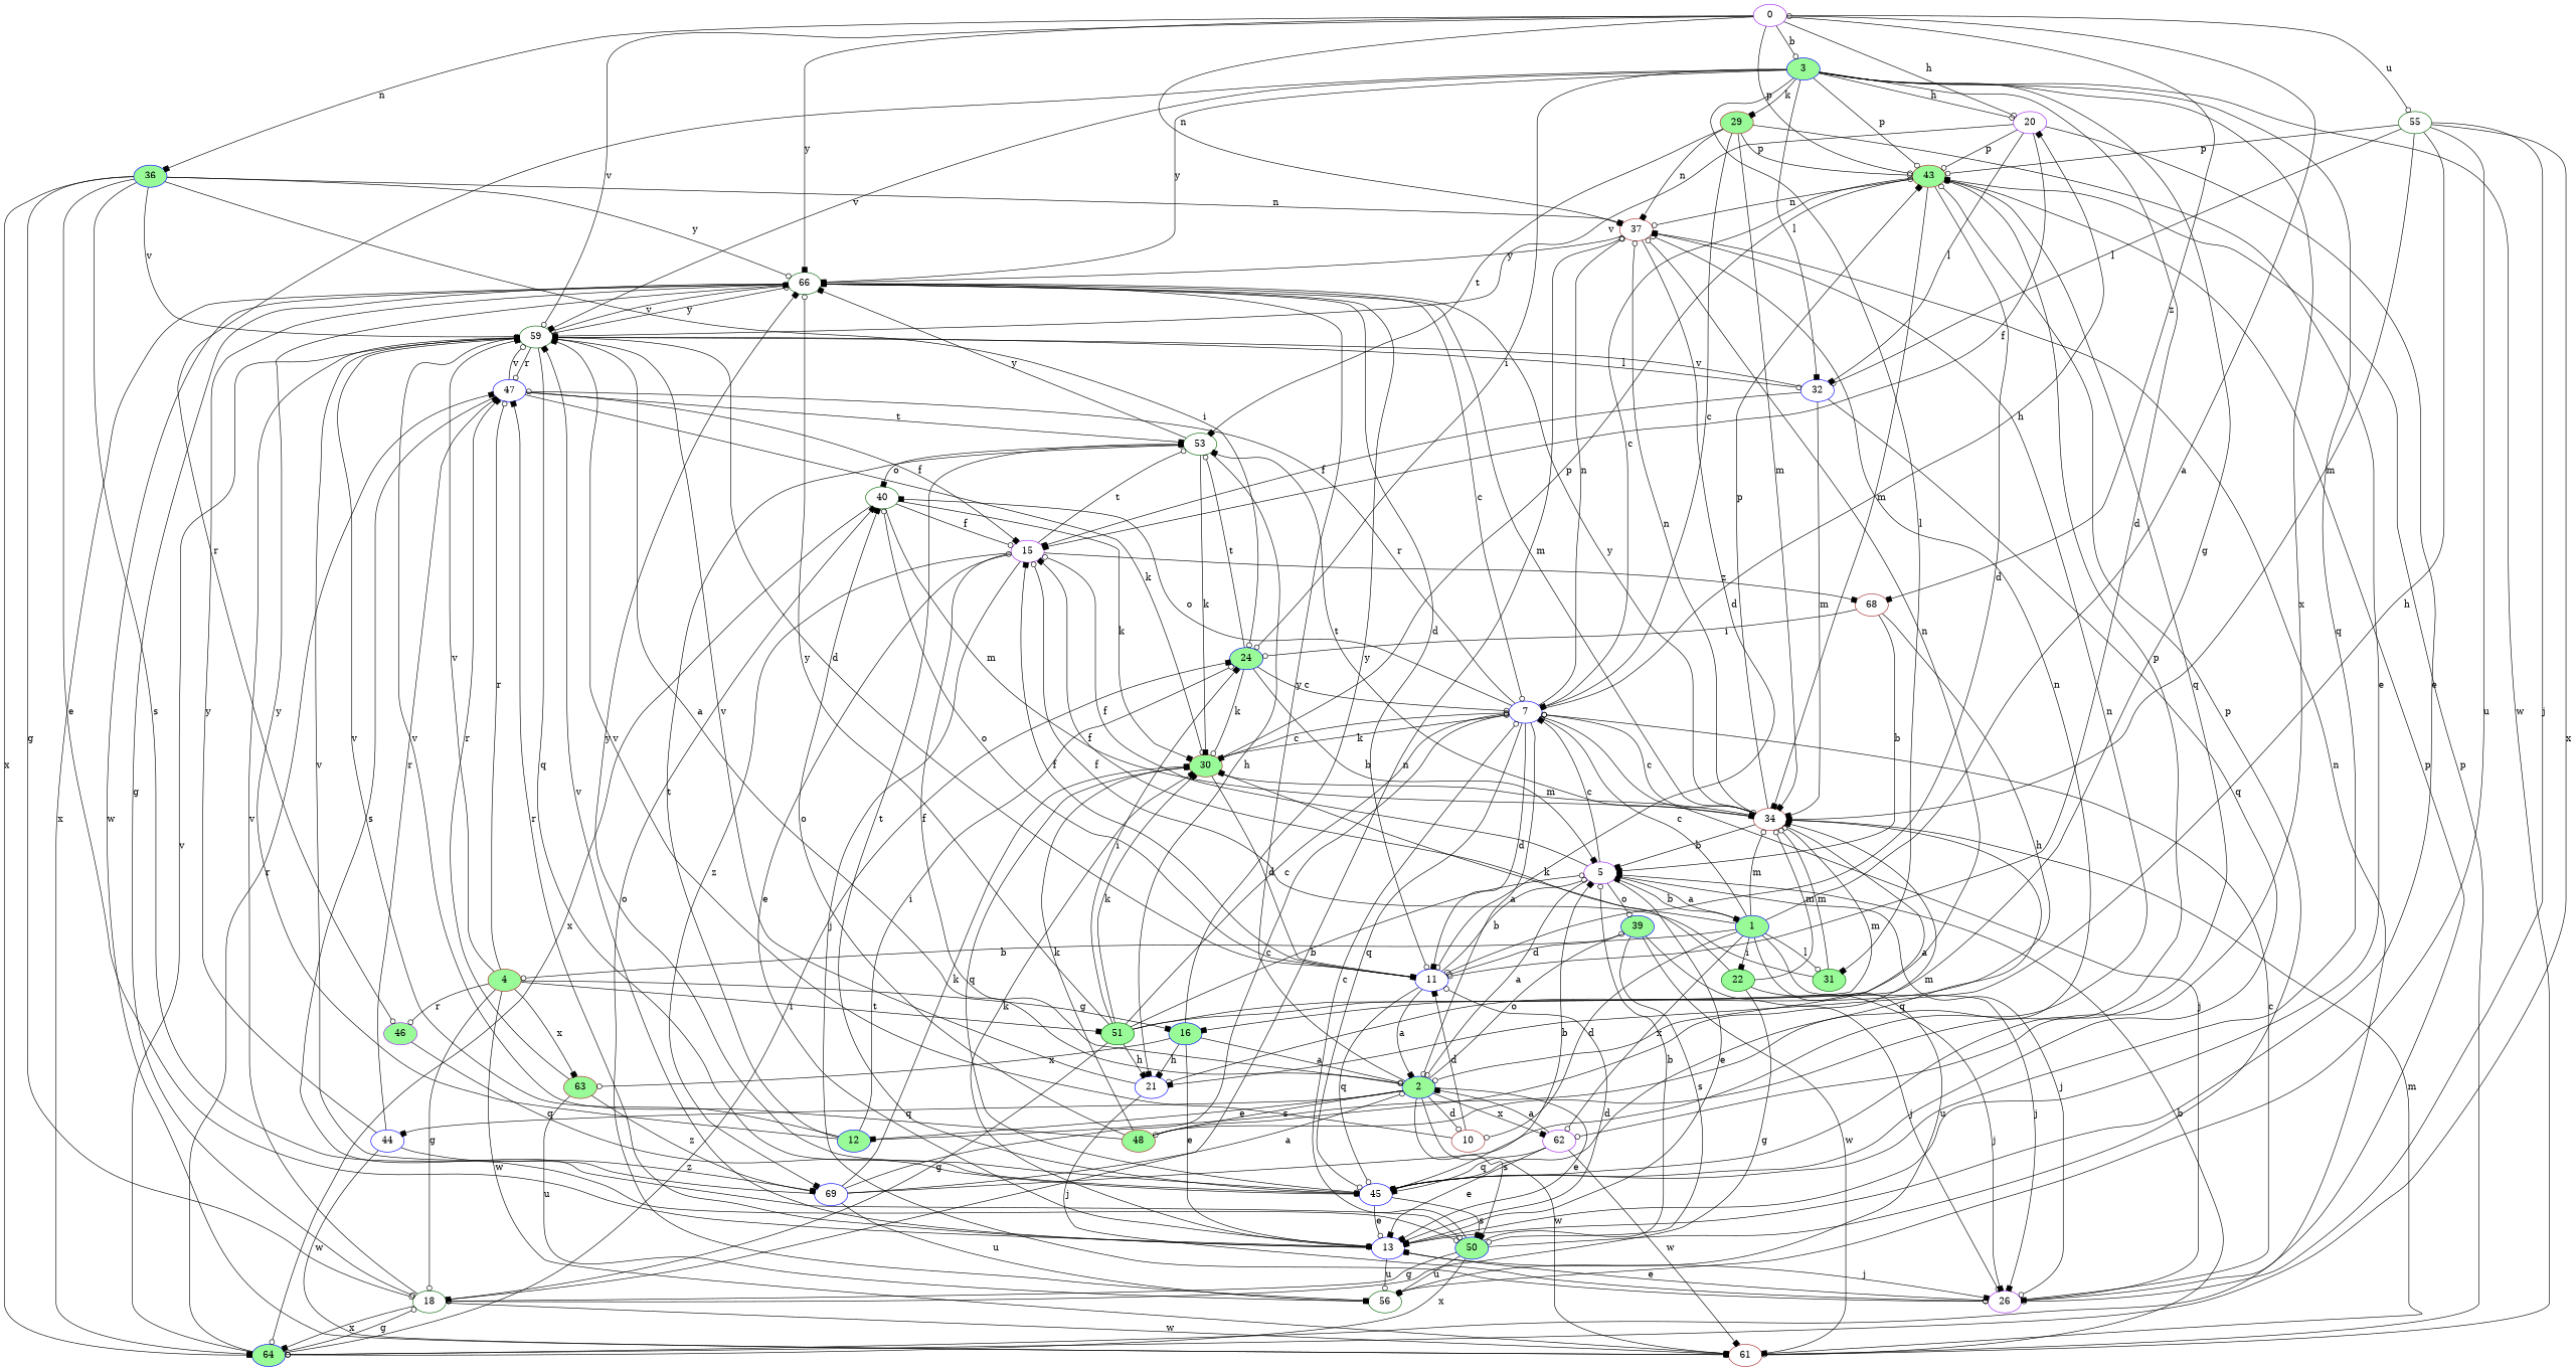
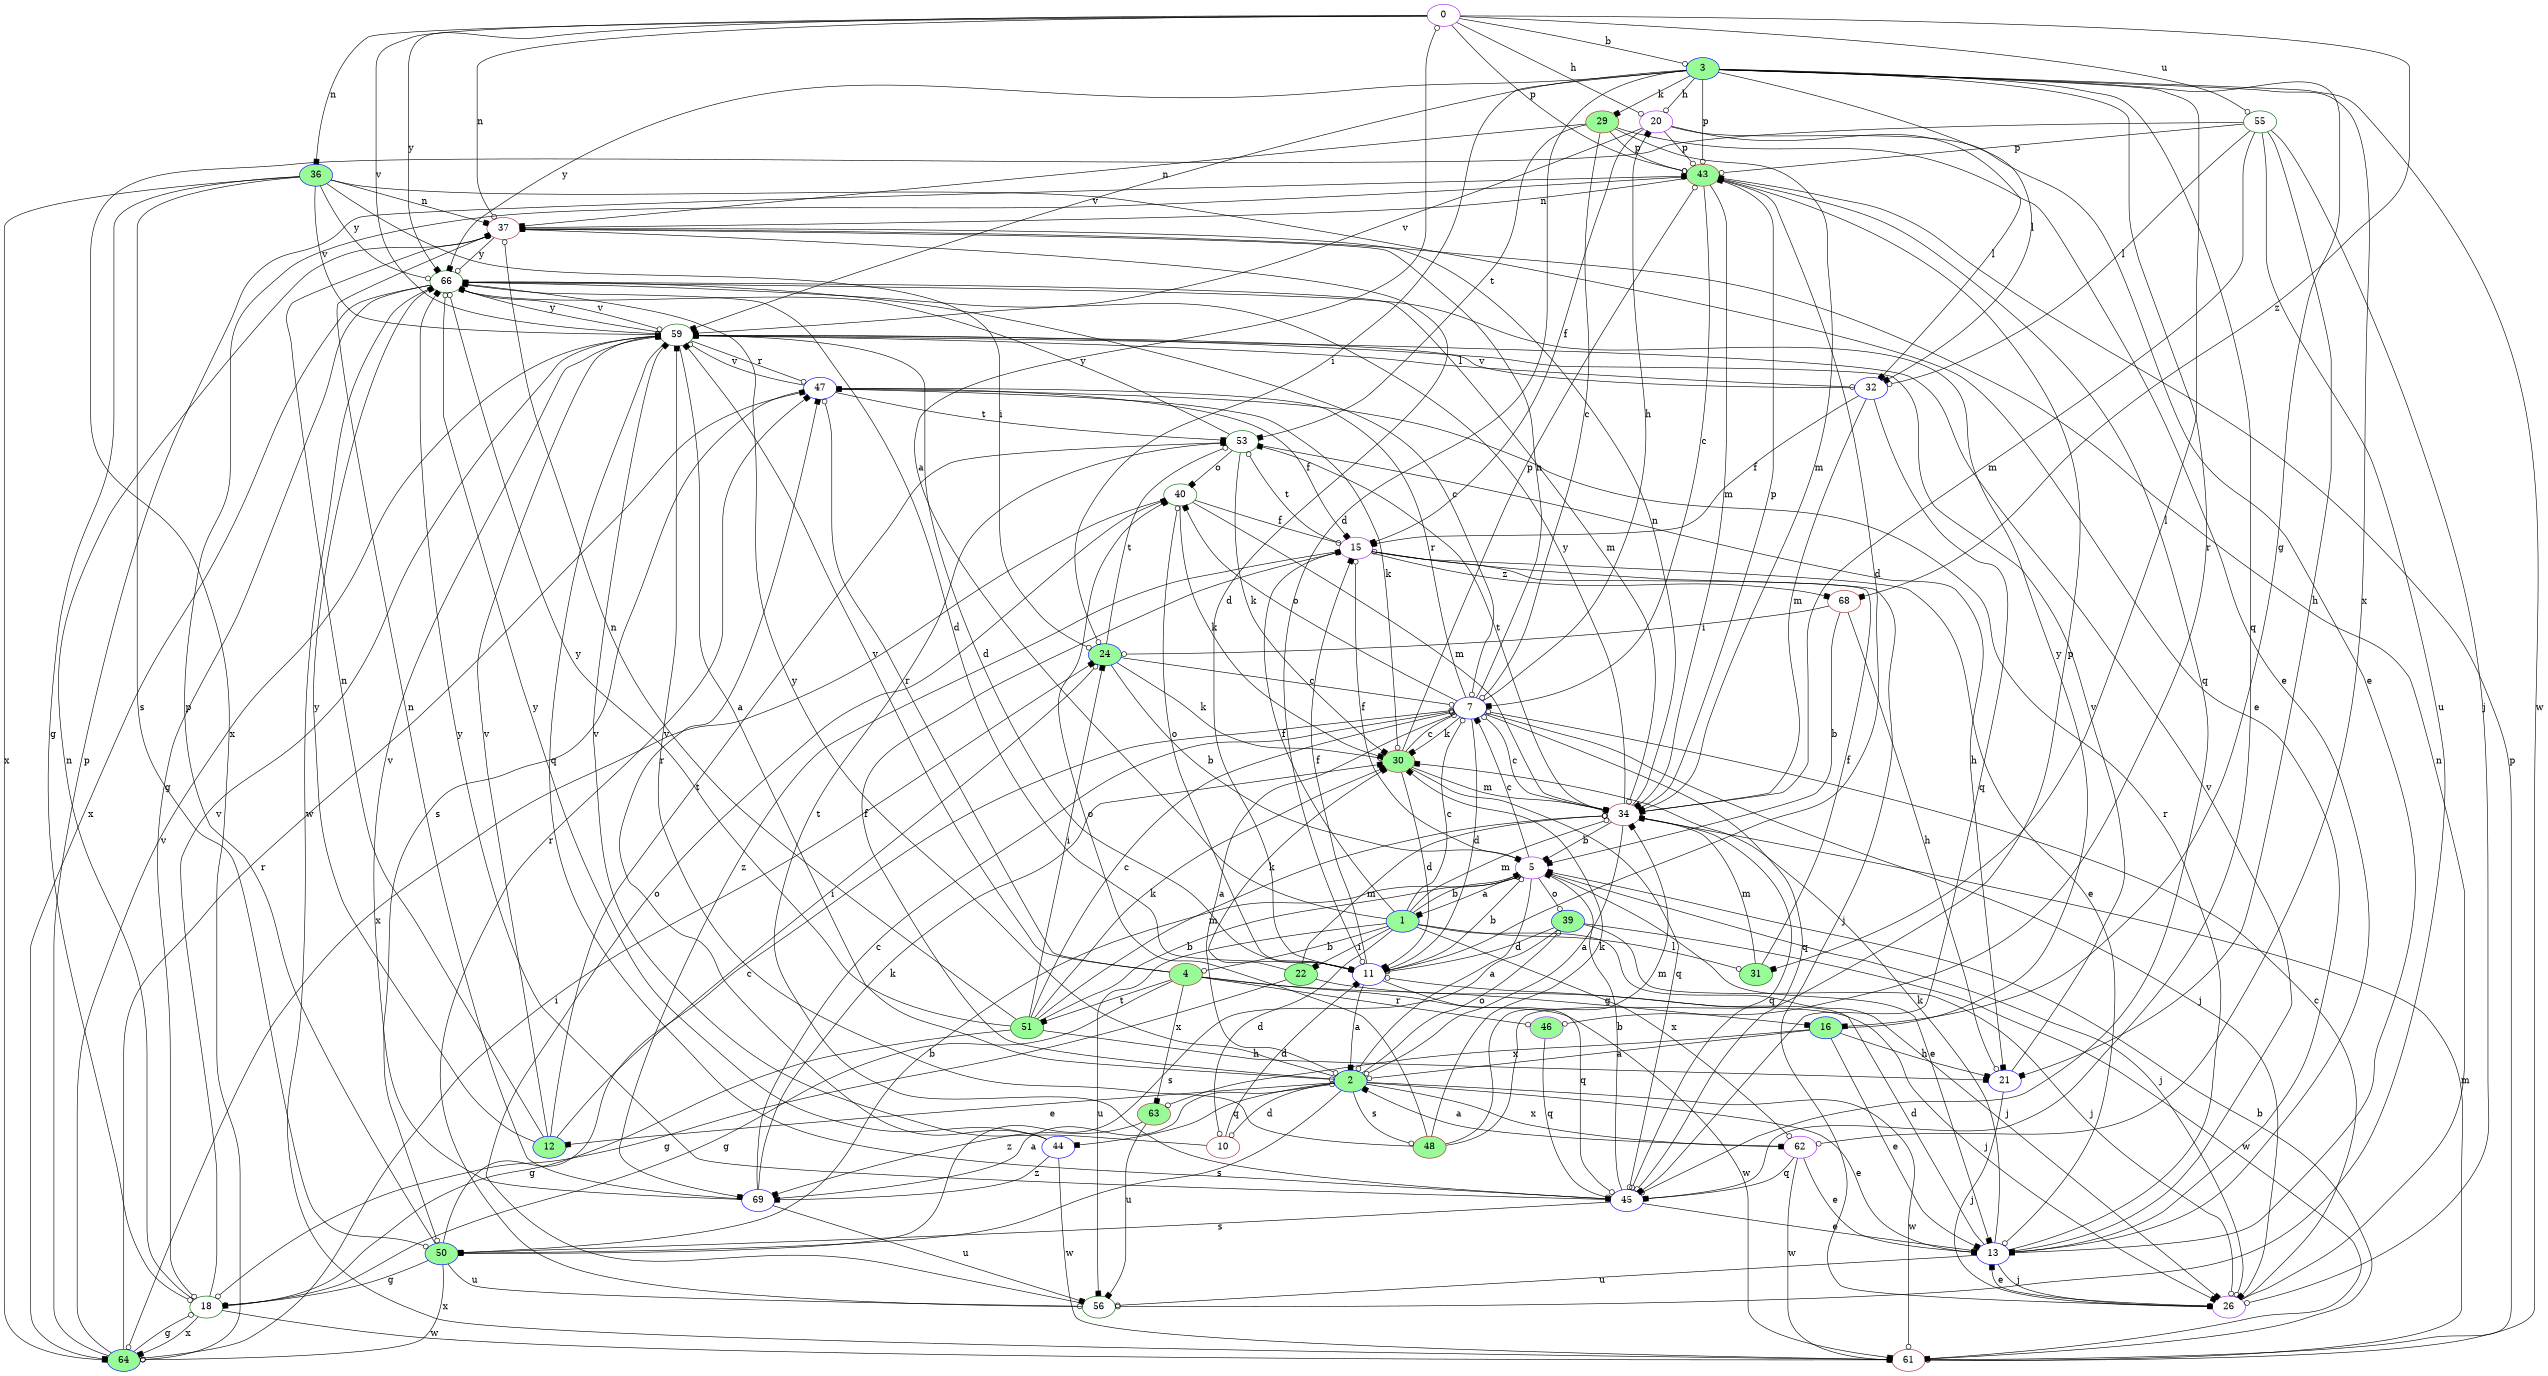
  strict digraph {
    node [color=blue fillcolor=white style=filled]
    edge [arrowhead=odot]
    0 [color=purple]
    3 [fillcolor=palegreen]
    20 [color=purple]
    36 [fillcolor=palegreen]
    37 [color=brown]
    43 [color=brown fillcolor=palegreen]
    55 [color=darkgreen]
    59 [color=darkgreen]
    66 [color=darkgreen]
    68 [color=brown]
    31 [color=darkgreen fillcolor=palegreen]
    62 [color=purple]
    61 [color=brown]
    11
    16 [fillcolor=palegreen]
    24 [fillcolor=palegreen]
    29 [color=brown fillcolor=palegreen]
    32
    45
    46 [color=purple fillcolor=palegreen]
    15 [color=purple]
    13
    50 [fillcolor=palegreen]
    18 [color=darkgreen]
    64 [fillcolor=palegreen]
    7
    34 [color=brown]
    26 [color=purple]
    56 [color=darkgreen]
    21
    2 [fillcolor=palegreen]
    47
    5 [color=purple]
    1 [fillcolor=palegreen]
    4 [color=brown fillcolor=palegreen]
    10 [color=brown]
    22 [color=darkgreen fillcolor=palegreen]
    51 [color=darkgreen fillcolor=palegreen]
    63 [color=brown fillcolor=palegreen]
    39 [fillcolor=palegreen]
    30 [color=brown fillcolor=palegreen]
    40 [color=darkgreen]
    53 [color=darkgreen]
    69
    12 [fillcolor=palegreen]
    44
    48 [color=brown fillcolor=palegreen]
    0 -> 3 [label=b]
    0 -> 20 [label=h]
    0 -> 36 [arrowhead=box label=n]
    0 -> 37 [label=n]
    0 -> 43 [label=p]
    0 -> 55 [label=u]
    0 -> 59 [label=v]
    0 -> 66 [arrowhead=box label=y]
    0 -> 68 [arrowhead=box label=z]
    3 -> 20 [label=h]
    3 -> 43 [label=p]
    3 -> 59 [arrowhead=box label=v]
    3 -> 66 [arrowhead=box label=y]
    3 -> 31 [arrowhead=box label=l]
    3 -> 62 [label=x]
    3 -> 61 [label=w]
    3 -> 11 [label=d]
    3 -> 16 [arrowhead=box label=g]
    3 -> 24 [label=i]
    3 -> 29 [arrowhead=box label=k]
    3 -> 32 [arrowhead=box label=l]
    3 -> 45 [label=q]
    3 -> 46 [label=r]
    20 -> 43 [label=p]
    20 -> 59 [arrowhead=box label=v]
    20 -> 32 [arrowhead=box label=l]
    20 -> 15 [arrowhead=box label=f]
    20 -> 13 [arrowhead=box label=e]
    36 -> 37 [arrowhead=box label=n]
    36 -> 59 [label=v]
    36 -> 66 [label=y]
    36 -> 24 [label=i]
    36 -> 13 [label=e]
    36 -> 50 [label=s]
    36 -> 18 [label=g]
    36 -> 64 [arrowhead=box label=x]
    37 -> 66 [label=y]
    37 -> 11 [label=d]
    43 -> 37 [label=n]
    43 -> 11 [label=d]
    43 -> 45 [label=q]
    43 -> 7 [arrowhead=box label=c]
    43 -> 34 [arrowhead=box label=m]
    55 -> 43 [label=p]
    55 -> 32 [label=l]
    55 -> 64 [label=x]
    55 -> 34 [arrowhead=box label=m]
    55 -> 26 [label=j]
    55 -> 56 [label=u]
    55 -> 21 [arrowhead=box label=h]
    59 -> 66 [label=y]
    59 -> 11 [arrowhead=box label=d]
    59 -> 32 [label=l]
    59 -> 45 [arrowhead=box label=q]
    59 -> 2 [label=a]
    59 -> 47 [label=r]
    66 -> 59 [label=v]
    66 -> 61 [arrowhead=box label=w]
    66 -> 11 [label=d]
    66 -> 18 [label=g]
    66 -> 64 [arrowhead=box label=x]
    66 -> 7 [label=c]
    66 -> 34 [label=m]
    68 -> 24 [label=i]
    68 -> 21 [label=h]
    68 -> 5 [arrowhead=box label=b]
    31 -> 15 [label=f]
    31 -> 34 [label=m]
    62 -> 61 [arrowhead=box label=w]
    62 -> 45 [arrowhead=box label=q]
    62 -> 13 [arrowhead=box label=e]
    62 -> 2 [arrowhead=box label=a]
    61 -> 43 [arrowhead=box label=p]
    61 -> 34 [arrowhead=box label=m]
    61 -> 5 [arrowhead=box label=b]
    11 -> 45 [label=q]
    11 -> 15 [arrowhead=box label=f]
    11 -> 2 [arrowhead=box label=a]
    11 -> 5 [label=b]
    11 -> 40 [label=o]
    16 -> 66 [arrowhead=box label=y]
    16 -> 13 [arrowhead=box label=e]
    16 -> 21 [arrowhead=box label=h]
    16 -> 2 [label=a]
    16 -> 63 [label=x]
    24 -> 7 [label=c]
    24 -> 5 [arrowhead=box label=b]
    24 -> 30 [label=k]
    24 -> 53 [label=t]
    29 -> 37 [arrowhead=box label=n]
    29 -> 43 [label=p]
    29 -> 13 [arrowhead=box label=e]
    29 -> 7 [label=c]
    29 -> 34 [arrowhead=box label=m]
    29 -> 53 [arrowhead=box label=t]
    32 -> 59 [arrowhead=box label=v]
    32 -> 45 [arrowhead=box label=q]
    32 -> 15 [arrowhead=box label=f]
    32 -> 34 [arrowhead=box label=m]
    45 -> 66 [arrowhead=box label=y]
    45 -> 13 [label=e]
    45 -> 50 [arrowhead=box label=s]
    45 -> 5 [arrowhead=box label=b]
    45 -> 53 [arrowhead=box label=t]
    46 -> 45 [label=q]
    15 -> 68 [arrowhead=box label=z]
    15 -> 13 [label=e]
    15 -> 26 [label=j]
    15 -> 53 [label=t]
    15 -> 69 [arrowhead=box label=z]
    13 -> 59 [arrowhead=box label=v]
    13 -> 11 [label=d]
    13 -> 26 [arrowhead=box label=j]
    13 -> 56 [label=u]
    13 -> 47 [arrowhead=box label=r]
    13 -> 30 [arrowhead=box label=k]
    50 -> 43 [label=p]
    50 -> 18 [label=g]
    50 -> 64 [label=x]
    50 -> 7 [label=c]
    50 -> 56 [label=u]
    50 -> 5 [label=b]
    18 -> 37 [label=n]
    18 -> 59 [arrowhead=box label=v]
    18 -> 61 [label=w]
    18 -> 64 [arrowhead=box label=x]
    64 -> 43 [arrowhead=box label=p]
    64 -> 59 [label=v]
    64 -> 24 [arrowhead=box label=i]
    64 -> 18 [label=g]
    64 -> 47 [arrowhead=box label=r]
    7 -> 20 [arrowhead=box label=h]
    7 -> 37 [label=n]
    7 -> 11 [arrowhead=box label=d]
    7 -> 45 [label=q]
    7 -> 26 [arrowhead=box label=j]
    7 -> 2 [label=a]
    7 -> 47 [label=r]
    7 -> 30 [arrowhead=box label=k]
    7 -> 40 [arrowhead=box label=o]
    34 -> 37 [label=n]
    34 -> 43 [arrowhead=box label=p]
    34 -> 66 [arrowhead=box label=y]
    34 -> 45 [label=q]
    34 -> 7 [label=c]
    34 -> 2 [label=a]
    34 -> 5 [arrowhead=box label=b]
    34 -> 53 [arrowhead=box label=t]
    26 -> 37 [arrowhead=box label=n]
    26 -> 13 [arrowhead=box label=e]
    26 -> 7 [label=c]
-   63 -> 47 [arrowhead=box label=r]
+   56 -> 47 [arrowhead=box label=r]
    56 -> 40 [arrowhead=box label=o]
    21 -> 59 [arrowhead=box label=v]
    21 -> 26 [label=j]
    2 -> 66 [arrowhead=box label=y]
    2 -> 62 [arrowhead=box label=x]
    2 -> 61 [label=w]
    2 -> 15 [label=f]
    2 -> 13 [arrowhead=box label=e]
    2 -> 50 [arrowhead=box label=s]
    2 -> 10 [label=d]
    2 -> 39 [label=o]
    2 -> 12 [arrowhead=box label=e]
    2 -> 44 [arrowhead=box label=q]
    2 -> 48 [label=s]
    47 -> 59 [label=v]
    47 -> 15 [arrowhead=box label=f]
    47 -> 50 [label=s]
    47 -> 30 [label=k]
    47 -> 53 [arrowhead=box label=t]
    5 -> 15 [label=f]
    5 -> 13 [arrowhead=box label=e]
    5 -> 7 [arrowhead=box label=c]
    5 -> 26 [label=j]
    5 -> 2 [label=a]
    5 -> 1 [arrowhead=box label=a]
    5 -> 39 [label=o]
    1 -> 0 [label=a]
    1 -> 31 [label=l]
    1 -> 62 [label=x]
    1 -> 15 [arrowhead=box label=f]
    1 -> 7 [label=c]
    1 -> 34 [label=m]
    1 -> 26 [arrowhead=box label=j]
    1 -> 56 [arrowhead=box label=u]
    1 -> 5 [arrowhead=box label=b]
    1 -> 4 [label=b]
    1 -> 10 [label=d]
    1 -> 22 [arrowhead=box label=i]
    4 -> 59 [arrowhead=box label=v]
    4 -> 61 [arrowhead=box label=w]
    4 -> 16 [arrowhead=box label=g]
    4 -> 46 [label=r]
    4 -> 18 [label=g]
    4 -> 47 [label=r]
    4 -> 51 [arrowhead=box label=t]
    4 -> 63 [arrowhead=box label=x]
    10 -> 59 [arrowhead=box label=v]
    10 -> 11 [arrowhead=box label=d]
    22 -> 18 [label=g]
    22 -> 34 [label=m]
    22 -> 26 [arrowhead=box label=j]
    22 -> 30 [arrowhead=box label=k]
    51 -> 37 [label=n]
    51 -> 66 [label=y]
    51 -> 24 [arrowhead=box label=i]
    51 -> 18 [arrowhead=box label=g]
    51 -> 7 [label=c]
    51 -> 34 [label=m]
    51 -> 21 [arrowhead=box label=h]
    51 -> 5 [label=b]
    51 -> 30 [arrowhead=box label=k]
    63 -> 56 [arrowhead=box label=u]
    63 -> 69 [arrowhead=box label=z]
    39 -> 61 [arrowhead=box label=w]
    39 -> 11 [label=d]
    39 -> 50 [label=s]
    39 -> 26 [label=j]
    30 -> 43 [label=p]
    30 -> 11 [arrowhead=box label=d]
    30 -> 45 [label=q]
    30 -> 7 [label=c]
    30 -> 34 [arrowhead=box label=m]
    40 -> 15 [label=f]
    40 -> 64 [label=x]
    40 -> 34 [arrowhead=box label=m]
    40 -> 30 [arrowhead=box label=k]
    53 -> 66 [arrowhead=box label=y]
    53 -> 21 [arrowhead=box label=h]
    53 -> 30 [arrowhead=box label=k]
    53 -> 40 [arrowhead=box label=o]
    69 -> 37 [arrowhead=box label=n]
    69 -> 59 [arrowhead=box label=v]
    69 -> 7 [label=c]
    69 -> 56 [arrowhead=box label=u]
    69 -> 2 [label=a]
    69 -> 30 [arrowhead=box label=k]
    12 -> 37 [label=n]
    12 -> 59 [arrowhead=box label=v]
    12 -> 66 [arrowhead=box label=y]
    12 -> 24 [label=i]
    12 -> 53 [label=t]
    44 -> 66 [label=y]
    44 -> 61 [label=w]
    44 -> 47 [arrowhead=box label=r]
    44 -> 69 [arrowhead=box label=z]
    48 -> 43 [label=p]
    48 -> 59 [arrowhead=box label=v]
    48 -> 34 [arrowhead=box label=m]
    48 -> 30 [arrowhead=box label=k]
    48 -> 40 [arrowhead=box label=o]
  }
